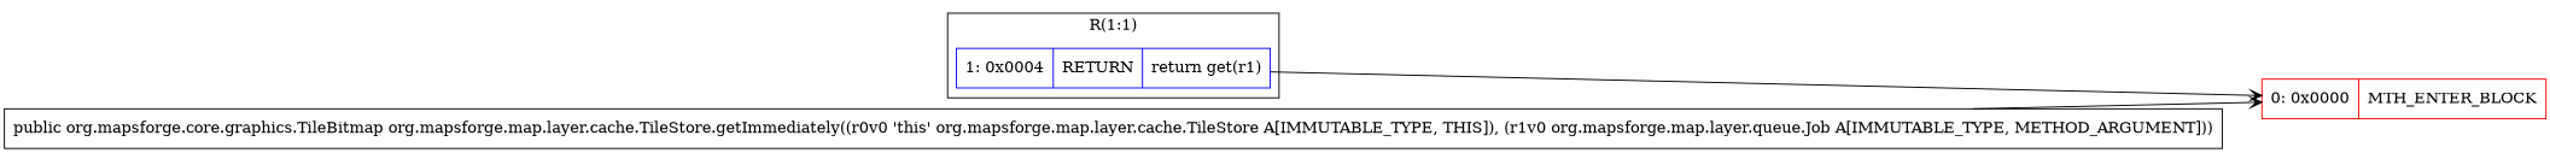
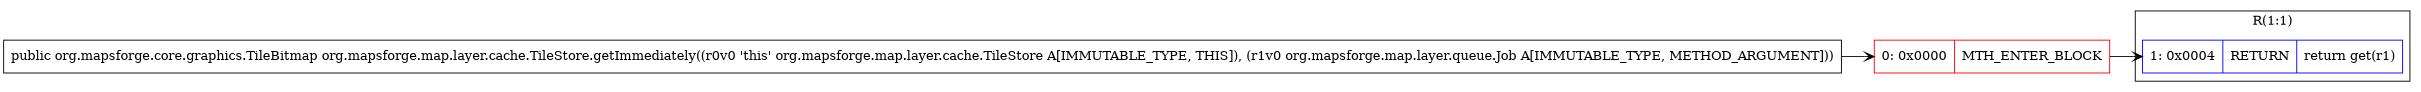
  digraph {
    rankdir=LR
    node [shape=record]
    edge [arrowhead=vee]
    n1 [color=blue label="{1\:\ 0x0004|RETURN\l|return get(r1)\l}"]
    n2 [color=red label="{0\:\ 0x0000|MTH_ENTER_BLOCK\l}"]
    n3 [label="{public org.mapsforge.core.graphics.TileBitmap org.mapsforge.map.layer.cache.TileStore.getImmediately((r0v0 'this' org.mapsforge.map.layer.cache.TileStore A[IMMUTABLE_TYPE, THIS]), (r1v0 org.mapsforge.map.layer.queue.Job A[IMMUTABLE_TYPE, METHOD_ARGUMENT])) }"]
    subgraph cluster_1 {
      label="R(1:1)"
      n1
    }
-   n1 -> n2
+   n2 -> n1
    n3 -> n2
  }
